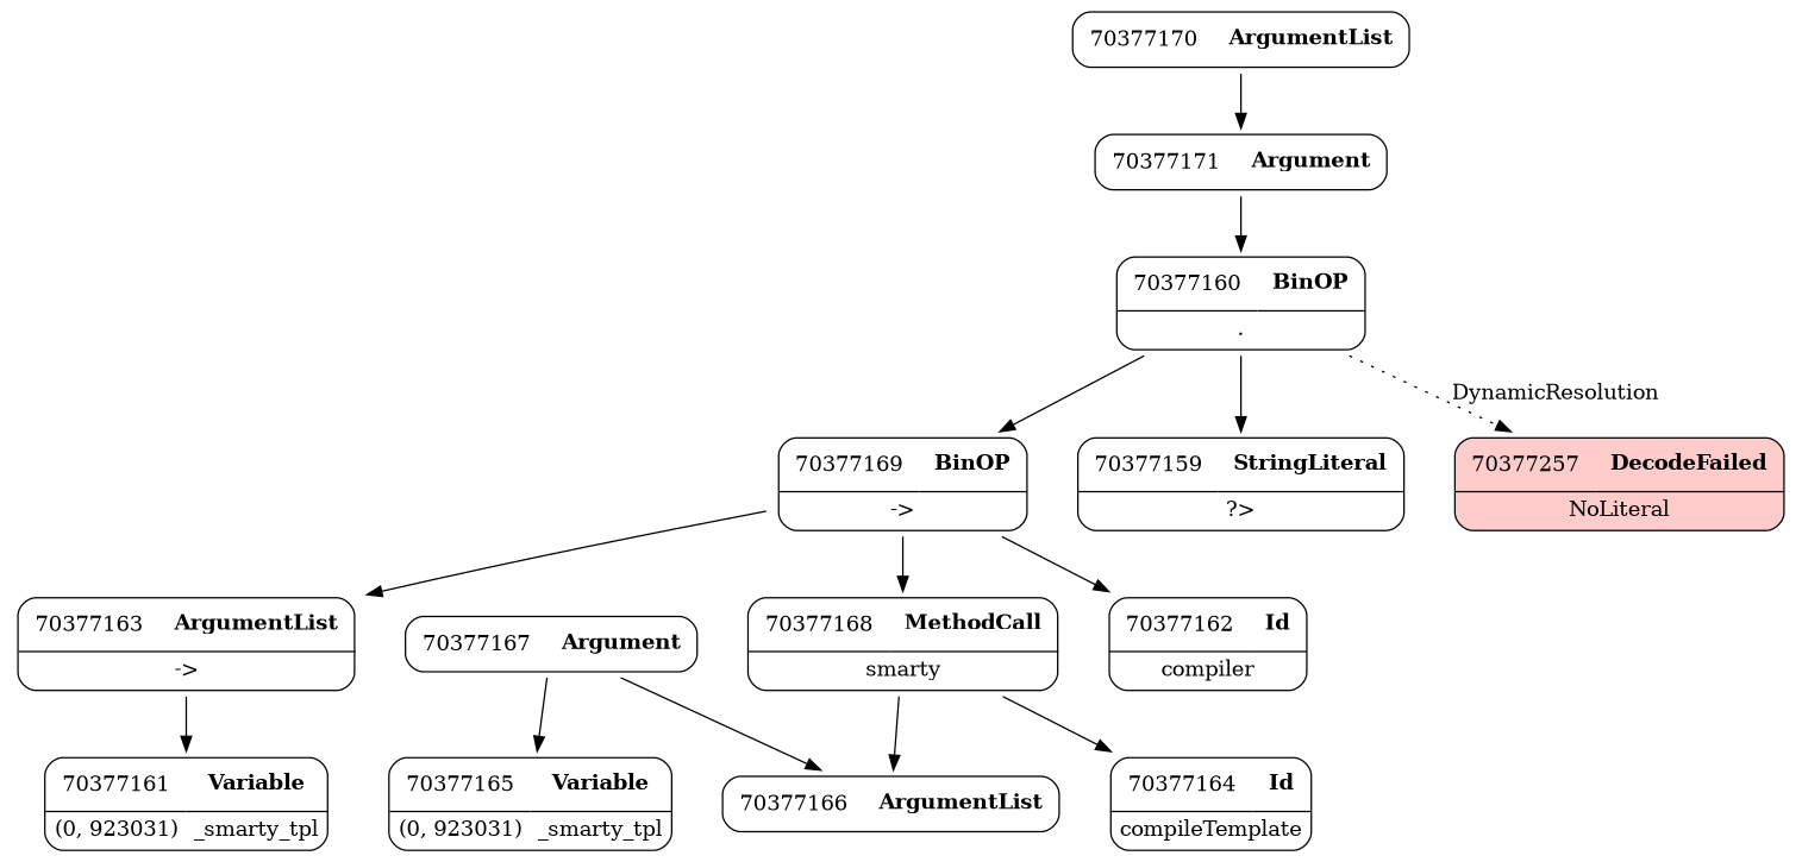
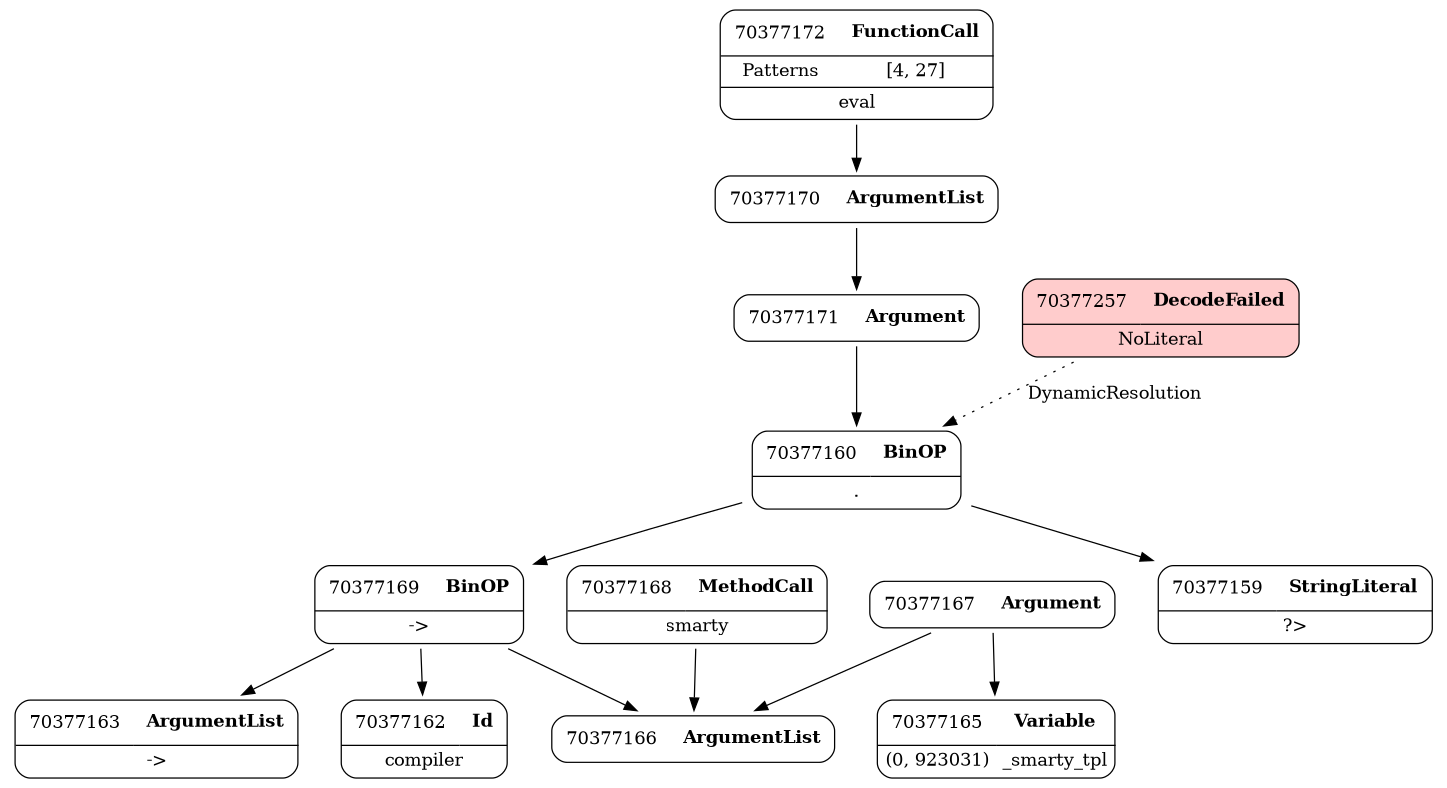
  digraph {
    node [shape=none]
    edge [weight=2]
    n1 [label=<<TABLE border='1' cellspacing='0' cellpadding='10' style='rounded' ><TR><TD border='0'>70377169</TD><TD border='0'><B>BinOP</B></TD></TR><HR/><TR><TD border='0' cellpadding='5' colspan='2'>-&gt;</TD></TR></TABLE>>]
    n2 [label=<<TABLE border='1' cellspacing='0' cellpadding='10' style='rounded' ><TR><TD border='0'>70377163</TD><TD border='0'><B>ArgumentList</B></TD></TR><HR/><TR><TD border='0' cellpadding='5' colspan='2'>-&gt;</TD></TR></TABLE>>]
    n3 [label=<<TABLE border='1' cellspacing='0' cellpadding='10' style='rounded' ><TR><TD border='0'>70377168</TD><TD border='0'><B>MethodCall</B></TD></TR><HR/><TR><TD border='0' cellpadding='5' colspan='2'>smarty</TD></TR></TABLE>>]
    n4 [label=<<TABLE border='1' cellspacing='0' cellpadding='10' style='rounded' ><TR><TD border='0'>70377162</TD><TD border='0'><B>Id</B></TD></TR><HR/><TR><TD border='0' cellpadding='5' colspan='2'>compiler</TD></TR></TABLE>>]
-   n5 [label=<<TABLE border='1' cellspacing='0' cellpadding='10' style='rounded' ><TR><TD border='0'>70377161</TD><TD border='0'><B>Variable</B></TD></TR><HR/><TR><TD border='0' cellpadding='5'>(0, 923031)</TD><TD border='0' cellpadding='5'>_smarty_tpl</TD></TR></TABLE>>]
-   n6 [label=<<TABLE border='1' cellspacing='0' cellpadding='10' style='rounded' ><TR><TD border='0'>70377164</TD><TD border='0'><B>Id</B></TD></TR><HR/><TR><TD border='0' cellpadding='5' colspan='2'>compileTemplate</TD></TR></TABLE>>]
    n7 [label=<<TABLE border='1' cellspacing='0' cellpadding='10' style='rounded' ><TR><TD border='0'>70377166</TD><TD border='0'><B>ArgumentList</B></TD></TR></TABLE>>]
    n8 [label=<<TABLE border='1' cellspacing='0' cellpadding='10' style='rounded' ><TR><TD border='0'>70377167</TD><TD border='0'><B>Argument</B></TD></TR></TABLE>>]
    n9 [label=<<TABLE border='1' cellspacing='0' cellpadding='10' style='rounded' ><TR><TD border='0'>70377165</TD><TD border='0'><B>Variable</B></TD></TR><HR/><TR><TD border='0' cellpadding='5'>(0, 923031)</TD><TD border='0' cellpadding='5'>_smarty_tpl</TD></TR></TABLE>>]
    n10 [label=<<TABLE border='1' cellspacing='0' cellpadding='10' style='rounded' ><TR><TD border='0'>70377171</TD><TD border='0'><B>Argument</B></TD></TR></TABLE>>]
    n11 [label=<<TABLE border='1' cellspacing='0' cellpadding='10' style='rounded' ><TR><TD border='0'>70377160</TD><TD border='0'><B>BinOP</B></TD></TR><HR/><TR><TD border='0' cellpadding='5' colspan='2'>.</TD></TR></TABLE>>]
    n12 [label=<<TABLE border='1' cellspacing='0' cellpadding='10' style='rounded' ><TR><TD border='0'>70377159</TD><TD border='0'><B>StringLiteral</B></TD></TR><HR/><TR><TD border='0' cellpadding='5' colspan='2'>?&gt;</TD></TR></TABLE>>]
    n13 [label=<<TABLE border='1' cellspacing='0' cellpadding='10' style='rounded' bgcolor='#FFCCCC' ><TR><TD border='0'>70377257</TD><TD border='0'><B>DecodeFailed</B></TD></TR><HR/><TR><TD border='0' cellpadding='5' colspan='2'>NoLiteral</TD></TR></TABLE>>]
    n14 [label=<<TABLE border='1' cellspacing='0' cellpadding='10' style='rounded' ><TR><TD border='0'>70377170</TD><TD border='0'><B>ArgumentList</B></TD></TR></TABLE>>]
+   n15 [label=<<TABLE border='1' cellspacing='0' cellpadding='10' style='rounded' ><TR><TD border='0'>70377172</TD><TD border='0'><B>FunctionCall</B></TD></TR><HR/><TR><TD border='0' cellpadding='5'>Patterns</TD><TD border='0' cellpadding='5'>[4, 27]</TD></TR><HR/><TR><TD border='0' cellpadding='5' colspan='2'>eval</TD></TR></TABLE>>]
    n1 -> n2
-   n1 -> n3
+   n1 -> n7
    n1 -> n4
-   n2 -> n5
-   n3 -> n6
    n3 -> n7
    n8 -> n7
    n8 -> n9
    n10 -> n11
    n11 -> n1
    n11 -> n12
-   n11 -> n13 [label=DynamicResolution style=dotted weight=""]
+   n13 -> n11 [label=DynamicResolution style=dotted weight=""]
    n14 -> n10
+   n15 -> n14
  }
